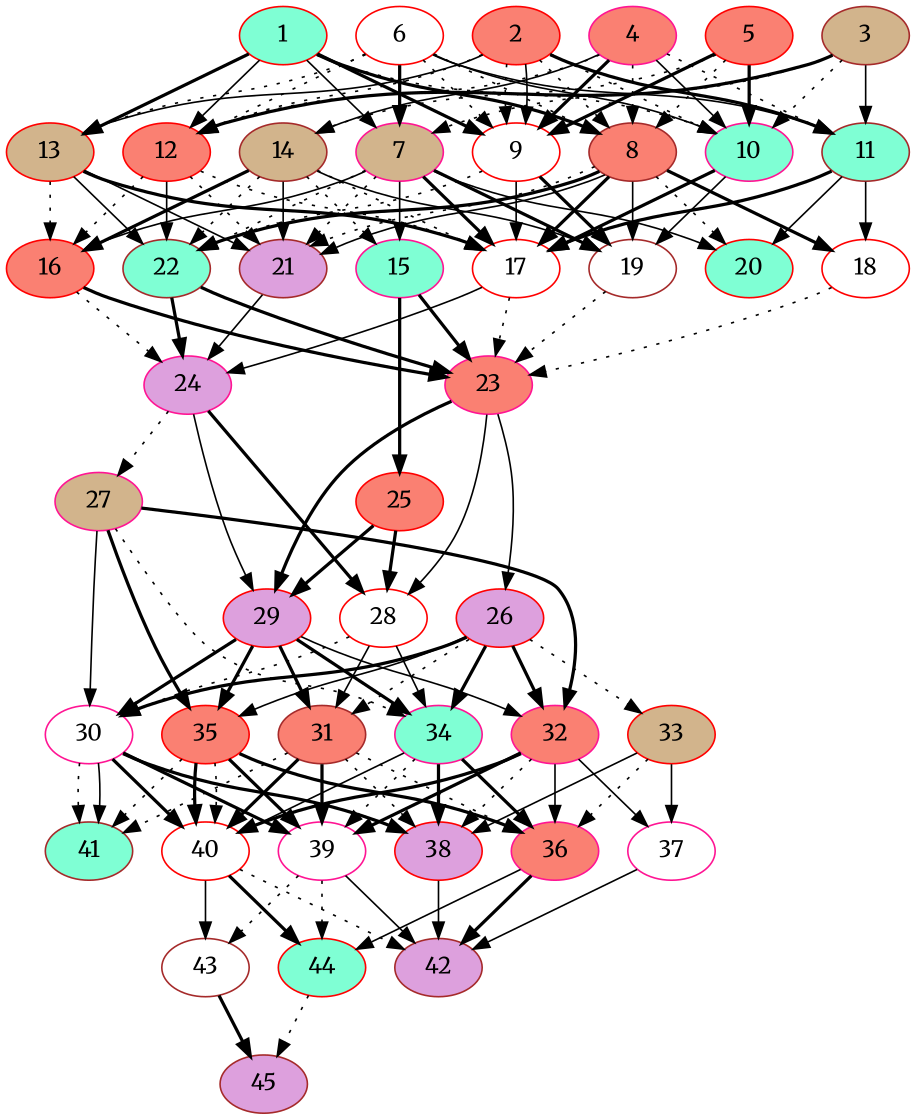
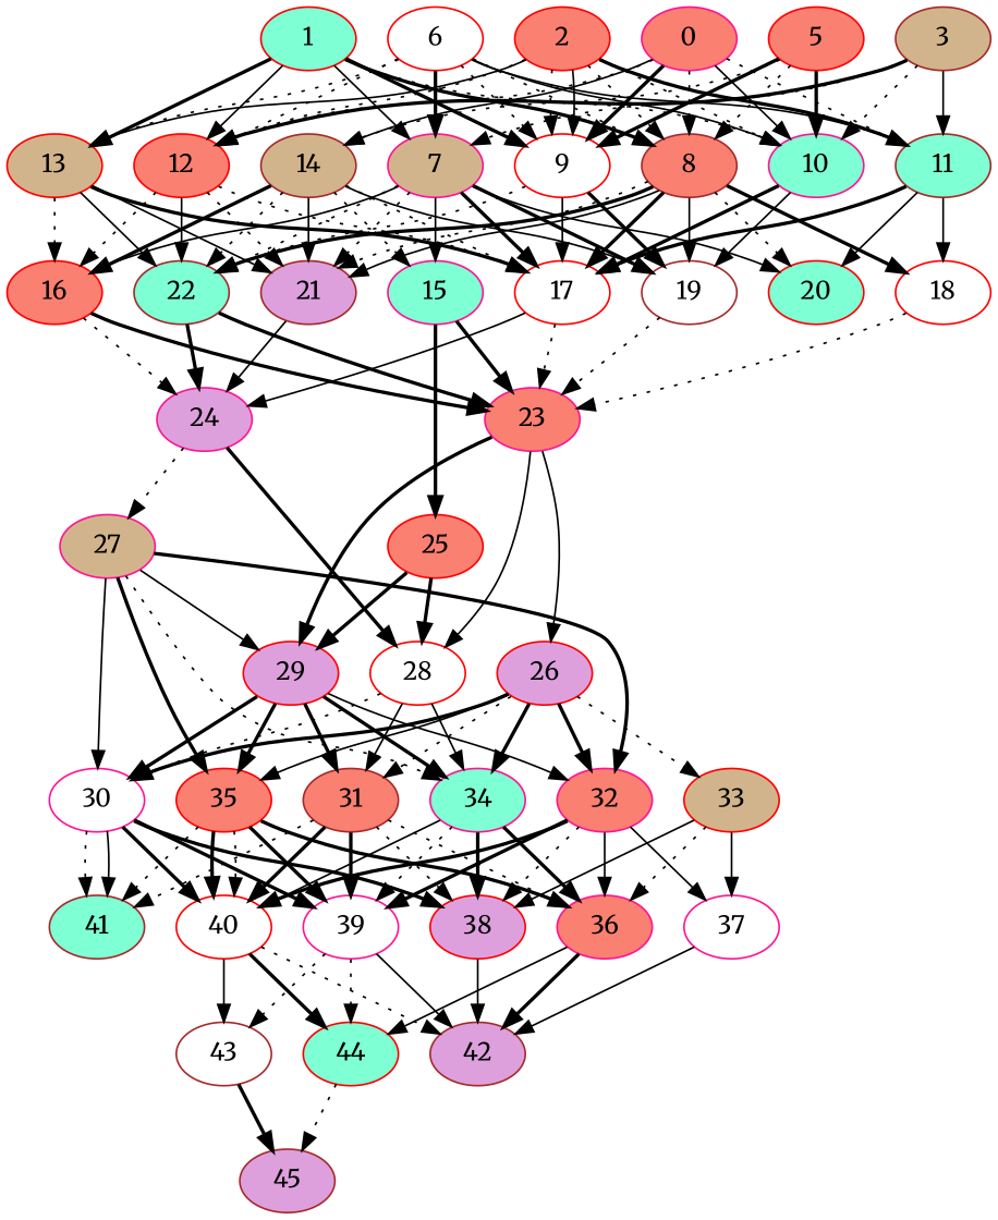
  digraph {
    fontname=Merriweather
    node [alpha=0.09 color=red fillcolor=salmon fontname=Merriweather style=filled]
    edge [fontname=Merriweather style=bold]
    1 [alpha=0.19 expect_size=10605568 fillcolor=aquamarine]
    7 [alpha=0.19 color=deeppink expect_size=30895104 fillcolor=tan]
    8 [alpha=0.17 color=brown expect_size=36878336]
    9 [alpha=0.02 expect_size=36459520 fillcolor=white]
    10 [alpha=0.05 color=deeppink expect_size=18655232 fillcolor=aquamarine]
    12 [expect_size=48673792]
    13 [expect_size=41167872 fillcolor=tan]
    15 [alpha=0.19 color=deeppink expect_size=30447616 fillcolor=aquamarine]
    16 [alpha=0.07 expect_size=44379136]
    17 [alpha=0.07 expect_size=21828608 fillcolor=white]
    19 [alpha=0.13 color=brown expect_size=12309504 fillcolor=white]
    20 [alpha=0.17 expect_size=17490944 fillcolor=aquamarine]
    21 [alpha=0.03 color=brown expect_size=30420992 fillcolor=plum]
    22 [color=brown expect_size=41426944 fillcolor=aquamarine]
    18 [alpha=0.19 expect_size=18304000 fillcolor=white]
    23 [color=deeppink expect_size=14858240]
    25 [alpha=0.08 expect_size=7738368]
    24 [alpha=0.10 color=deeppink expect_size=37142528 fillcolor=plum]
    2 [alpha=0.17 expect_size=6585344]
    11 [alpha=0.05 color=brown expect_size=51038208 fillcolor=aquamarine]
    3 [alpha=0.20 color=brown expect_size=35971072 fillcolor=tan]
-   4 [alpha=0.16 color=deeppink expect_size=10659840]
+   4 [alpha=0.16 color=deeppink expect_size=10659840 label=0]
    14 [alpha=0.08 color=brown expect_size=40278016 fillcolor=tan]
    5 [alpha=0.06 expect_size=41668608]
    6 [alpha=0.10 expect_size=36972544 fillcolor=white]
    26 [alpha=0.18 expect_size=51689472 fillcolor=plum]
    28 [alpha=0.15 expect_size=36587520 fillcolor=white]
    29 [alpha=0.03 expect_size=35376128 fillcolor=plum]
    27 [alpha=0.20 color=deeppink expect_size=20772864 fillcolor=tan]
    30 [alpha=0.17 color=deeppink expect_size=18994176 fillcolor=white]
    31 [alpha=0.10 color=brown expect_size=11156480]
    32 [alpha=0.02 color=deeppink expect_size=17226752]
    33 [expect_size=38548480 fillcolor=tan]
    34 [alpha=0.10 color=deeppink expect_size=11476992 fillcolor=aquamarine]
    35 [alpha=0.03 expect_size=35803136]
    38 [alpha=0.10 expect_size=48774144 fillcolor=plum]
    39 [alpha=0.14 color=deeppink expect_size=36293632 fillcolor=white]
    40 [alpha=0.04 expect_size=43127808 fillcolor=white]
    41 [alpha=0.04 color=brown expect_size=35505152 fillcolor=aquamarine]
    36 [alpha=0.12 color=deeppink expect_size=6394880]
    37 [alpha=0.08 color=deeppink expect_size=49353728 fillcolor=white]
    42 [alpha=0.00 color=brown expect_size=12034048 fillcolor=plum]
    44 [alpha=0.14 expect_size=36582400 fillcolor=aquamarine]
    43 [alpha=0.00 color=brown expect_size=16146432 fillcolor=white]
    45 [alpha=0.08 color=brown expect_size=14004224 fillcolor=plum]
    1 -> 7 [style=solid]
    1 -> 8
    1 -> 9
    1 -> 10 [style=dotted]
    1 -> 12 [style=solid]
    1 -> 13
    7 -> 15 [style=solid]
    7 -> 16 [style=solid]
    7 -> 17
    7 -> 19
    7 -> 20 [style=solid]
    7 -> 21 [style=dotted]
    7 -> 22 [style=dotted]
    8 -> 17
    8 -> 19 [style=solid]
    8 -> 20 [style=dotted]
    8 -> 21 [style=dotted]
    8 -> 21 [style=solid]
    8 -> 22
    8 -> 18
    9 -> 17 [style=solid]
    9 -> 19
    9 -> 22 [style=dotted]
    10 -> 17
    10 -> 19 [style=solid]
    12 -> 16 [style=dotted]
    12 -> 17 [style=dotted]
    12 -> 21 [style=dotted]
    12 -> 22 [style=solid]
    13 -> 16 [style=dotted]
    13 -> 17
    13 -> 21 [style=solid]
    13 -> 22 [style=solid]
    15 -> 23
    15 -> 25
    16 -> 23
    16 -> 24 [style=dotted]
    17 -> 23 [style=dotted]
    17 -> 24 [style=solid]
    19 -> 23 [style=dotted]
    21 -> 24 [style=solid]
    22 -> 23
    22 -> 24
    18 -> 23 [style=dotted]
    23 -> 26 [style=solid]
    23 -> 28 [style=solid]
    23 -> 29
    25 -> 28
    25 -> 29
    24 -> 28
-   24 -> 29 [style=solid]
+   27 -> 29 [style=solid]
    24 -> 27 [style=dotted]
    2 -> 8 [style=dotted]
    2 -> 9 [style=dotted]
    2 -> 9 [style=solid]
    2 -> 10 [style=dotted]
    2 -> 12 [style=dotted]
    2 -> 13 [style=solid]
    2 -> 11
    11 -> 17
    11 -> 20 [style=solid]
    11 -> 18 [style=solid]
    3 -> 7 [style=dotted]
    3 -> 10 [style=dotted]
    3 -> 12
    3 -> 11 [style=solid]
    4 -> 8 [style=dotted]
    4 -> 9
    4 -> 10 [style=solid]
    4 -> 12 [style=dotted]
    4 -> 11 [style=dotted]
    4 -> 14 [style=solid]
    14 -> 15 [style=dotted]
    14 -> 16
    14 -> 17 [style=dotted]
    14 -> 19 [style=solid]
    14 -> 21 [style=solid]
    14 -> 22 [style=dotted]
    5 -> 8 [style=dotted]
    5 -> 9
    5 -> 10
    5 -> 14 [style=dotted]
    6 -> 7
    6 -> 8 [style=dotted]
    6 -> 9 [style=dotted]
    6 -> 10 [style=solid]
    6 -> 12 [style=dotted]
    6 -> 13 [style=dotted]
    6 -> 11 [style=solid]
    26 -> 30
    26 -> 31 [style=dotted]
    26 -> 32
    26 -> 33 [style=dotted]
    26 -> 34
    26 -> 35 [style=solid]
    28 -> 30 [style=dotted]
    28 -> 31 [style=solid]
    28 -> 34 [style=solid]
    29 -> 30
    29 -> 31
    29 -> 32 [style=solid]
    29 -> 34
    29 -> 35
    27 -> 30 [style=solid]
    27 -> 32
    27 -> 34 [style=dotted]
    27 -> 35
    30 -> 38
    30 -> 39
    30 -> 40
    30 -> 41 [style=dotted]
    30 -> 41 [style=solid]
    31 -> 38 [style=dotted]
    31 -> 39
    31 -> 40
    31 -> 41 [style=dotted]
    31 -> 36 [style=dotted]
    32 -> 38 [style=dotted]
    32 -> 39
    32 -> 40
    32 -> 36 [style=solid]
    32 -> 37 [style=solid]
    33 -> 38 [style=solid]
    33 -> 36 [style=dotted]
    33 -> 37 [style=solid]
    34 -> 38
    34 -> 39 [style=dotted]
    34 -> 40 [style=solid]
    34 -> 36
    35 -> 39
    35 -> 40
    35 -> 40 [style=dotted]
    35 -> 41 [style=dotted]
    35 -> 36
    38 -> 42 [style=solid]
    39 -> 42 [style=solid]
    39 -> 44 [style=dotted]
    39 -> 43 [style=dotted]
    40 -> 42 [style=dotted]
    40 -> 44
    40 -> 43 [style=solid]
    36 -> 42
    36 -> 44 [style=solid]
    37 -> 42 [style=solid]
    44 -> 45 [style=dotted]
    43 -> 45
  }
